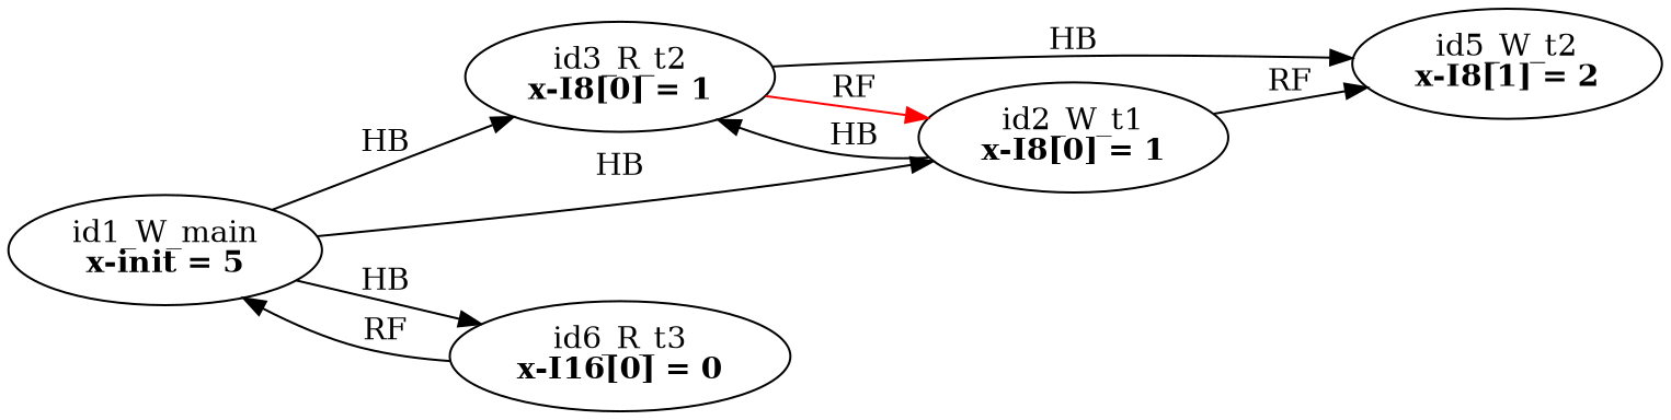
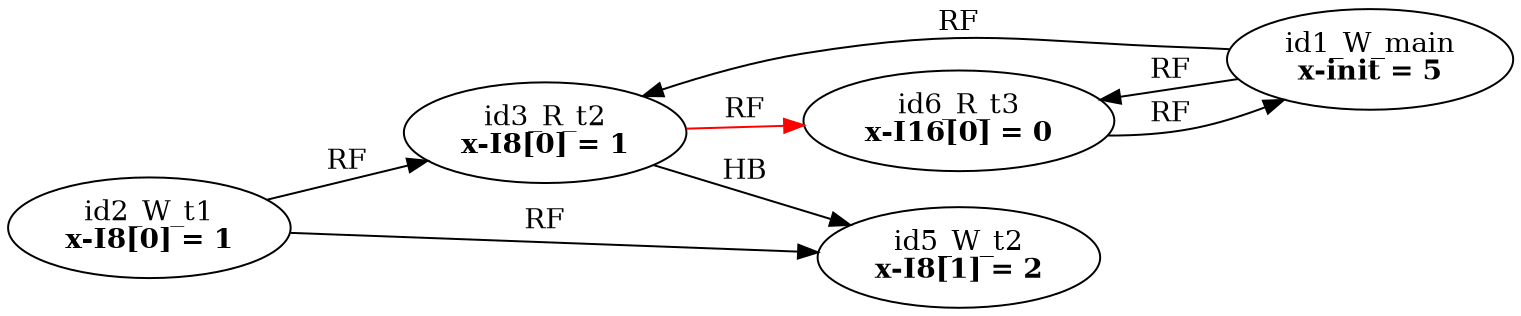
  digraph {
    rankdir=LR
    splines=true
    edge [color=black]
    n1 [label=<id3_R_t2<br/><B>x-I8[0] = 1</B>>]
    n2 [label=<id5_W_t2<br/><B>x-I8[1] = 2</B>>]
    n3 [label=<id2_W_t1<br/><B>x-I8[0] = 1</B>>]
    n4 [label=<id1_W_main<br/><B>x-init = 5</B>>]
    n5 [label=<id6_R_t3<br/><B>x-I16[0] = 0</B>>]
    n1 -> n2 [label=HB]
-   n1 -> n3 [color=red label=RF]
-   n3 -> n1 [label=HB]
+   n1 -> n5 [color=red label=RF]
+   n3 -> n1 [label=RF]
    n3 -> n2 [label=RF]
-   n4 -> n1 [label=HB]
-   n4 -> n3 [label=HB]
-   n4 -> n5 [label=HB]
+   n4 -> n1 [label=RF]
+   n4 -> n5 [label=RF]
    n5 -> n4 [label=RF]
  }
